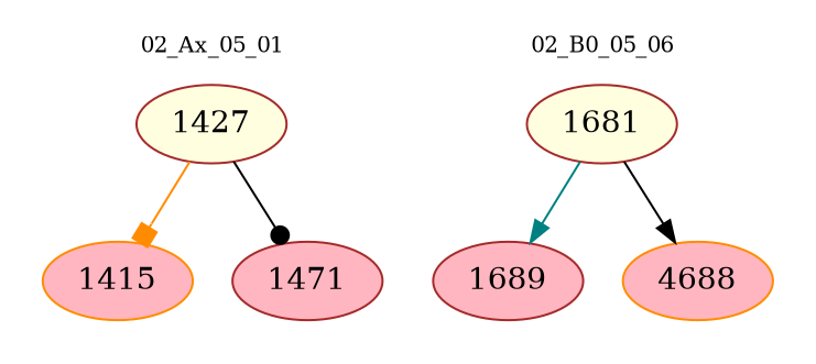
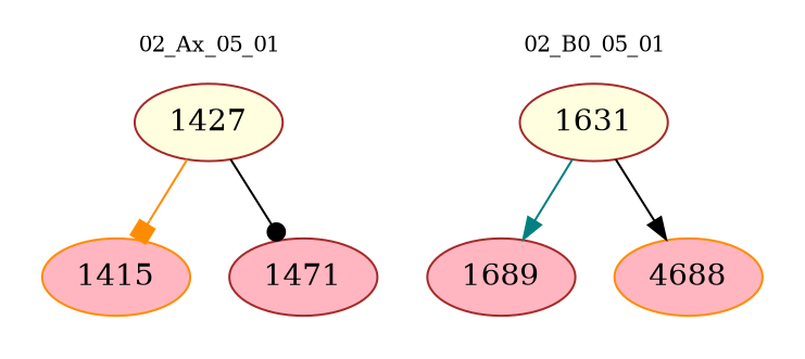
  digraph {
    node [color=brown fillcolor=lightpink style=filled]
    edge [arrowhead=normal color=black]
    n1 [fillcolor=lightyellow label=1427]
    n2 [color=darkorange label=1415]
    n3 [label=1471]
-   n4 [fillcolor=lightyellow label=1681]
+   n4 [fillcolor=lightyellow label=1631]
    n5 [label=1689]
    n6 [color=darkorange label=4688]
    subgraph cluster_1 {
      color=white
      fontsize=10
      label="02_Ax_05_01"
      n1
      n2
      n3
    }
    subgraph cluster_2 {
      color=white
      fontsize=10
-     label="02_B0_05_06"
+     label="02_B0_05_01"
      n4
      n5
      n6
    }
    n1 -> n2 [arrowhead=box color=darkorange]
    n1 -> n3 [arrowhead=dot]
    n4 -> n5 [color=teal]
    n4 -> n6
  }
